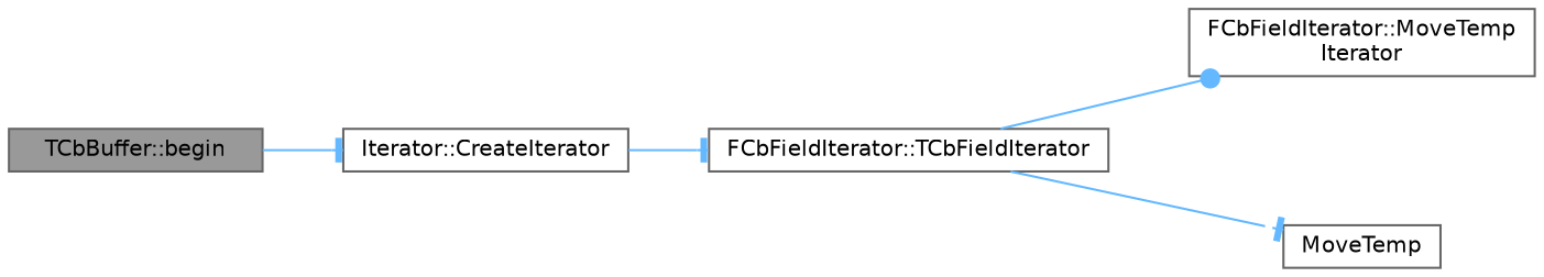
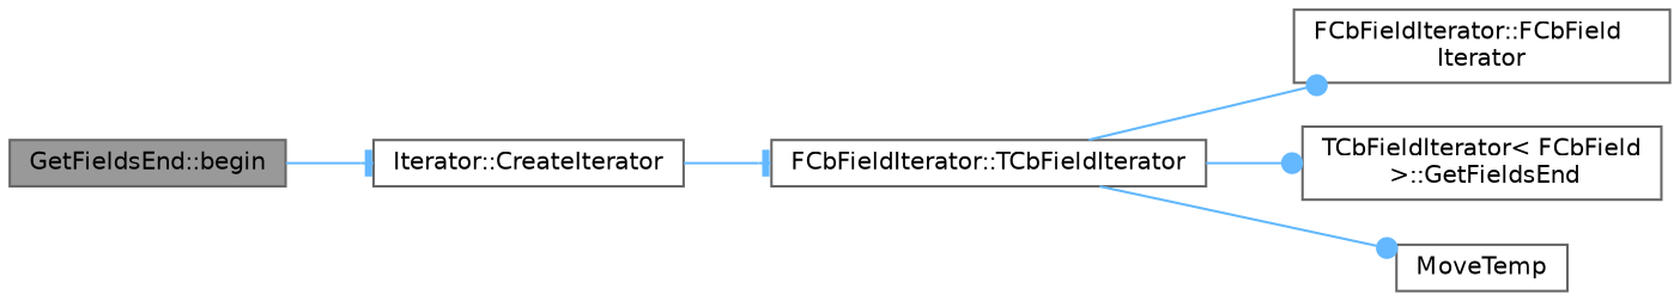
  digraph {
    rankdir=LR
    node [color=grey40 fillcolor=white fontname=Helvetica fontsize=10 shape=box style=filled]
    edge [arrowhead=dot color=steelblue1 fontname=Helvetica fontsize=10 labelfontname=Helvetica labelfontsize=10 style=solid]
-   n1 [color=gray40 fillcolor=grey60 fontcolor=black height=0.2 label="TCbBuffer::begin" width=0.4]
+   n1 [color=gray40 fillcolor=grey60 fontcolor=black height=0.2 label="GetFieldsEnd::begin" width=0.4]
    n2 [height=0.2 label="Iterator::CreateIterator" width=0.4]
    n3 [height=0.2 label="FCbFieldIterator::TCbFieldIterator" width=0.4]
-   n4 [height=0.2 label="FCbFieldIterator::MoveTemp\lIterator" width=0.4]
+   n4 [height=0.2 label="FCbFieldIterator::FCbField\lIterator" width=0.4]
+   n5 [height=0.2 label="TCbFieldIterator\< FCbField\l \>::GetFieldsEnd" width=0.4]
    n6 [height=0.2 label=MoveTemp width=0.4]
    n1 -> n2 [arrowhead=tee]
    n2 -> n3 [arrowhead=tee]
    n3 -> n4
-   n3 -> n6 [arrowhead=tee]
+   n3 -> n5
+   n3 -> n6
  }
